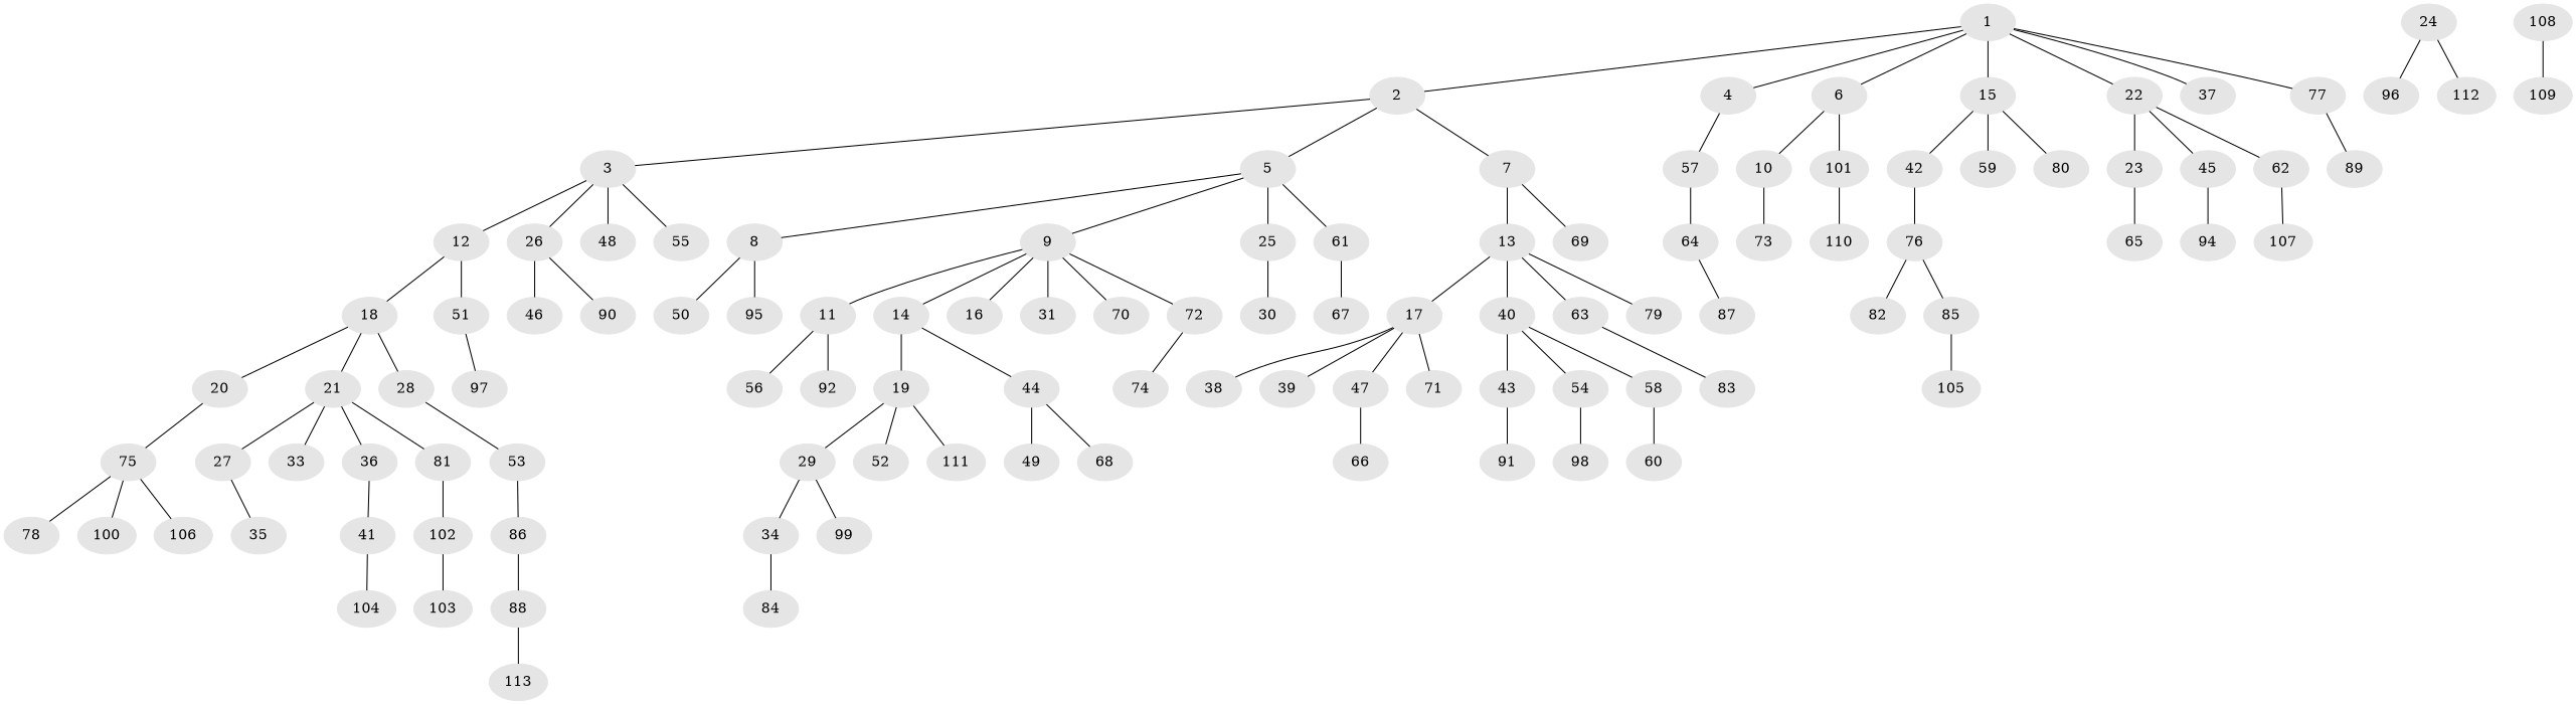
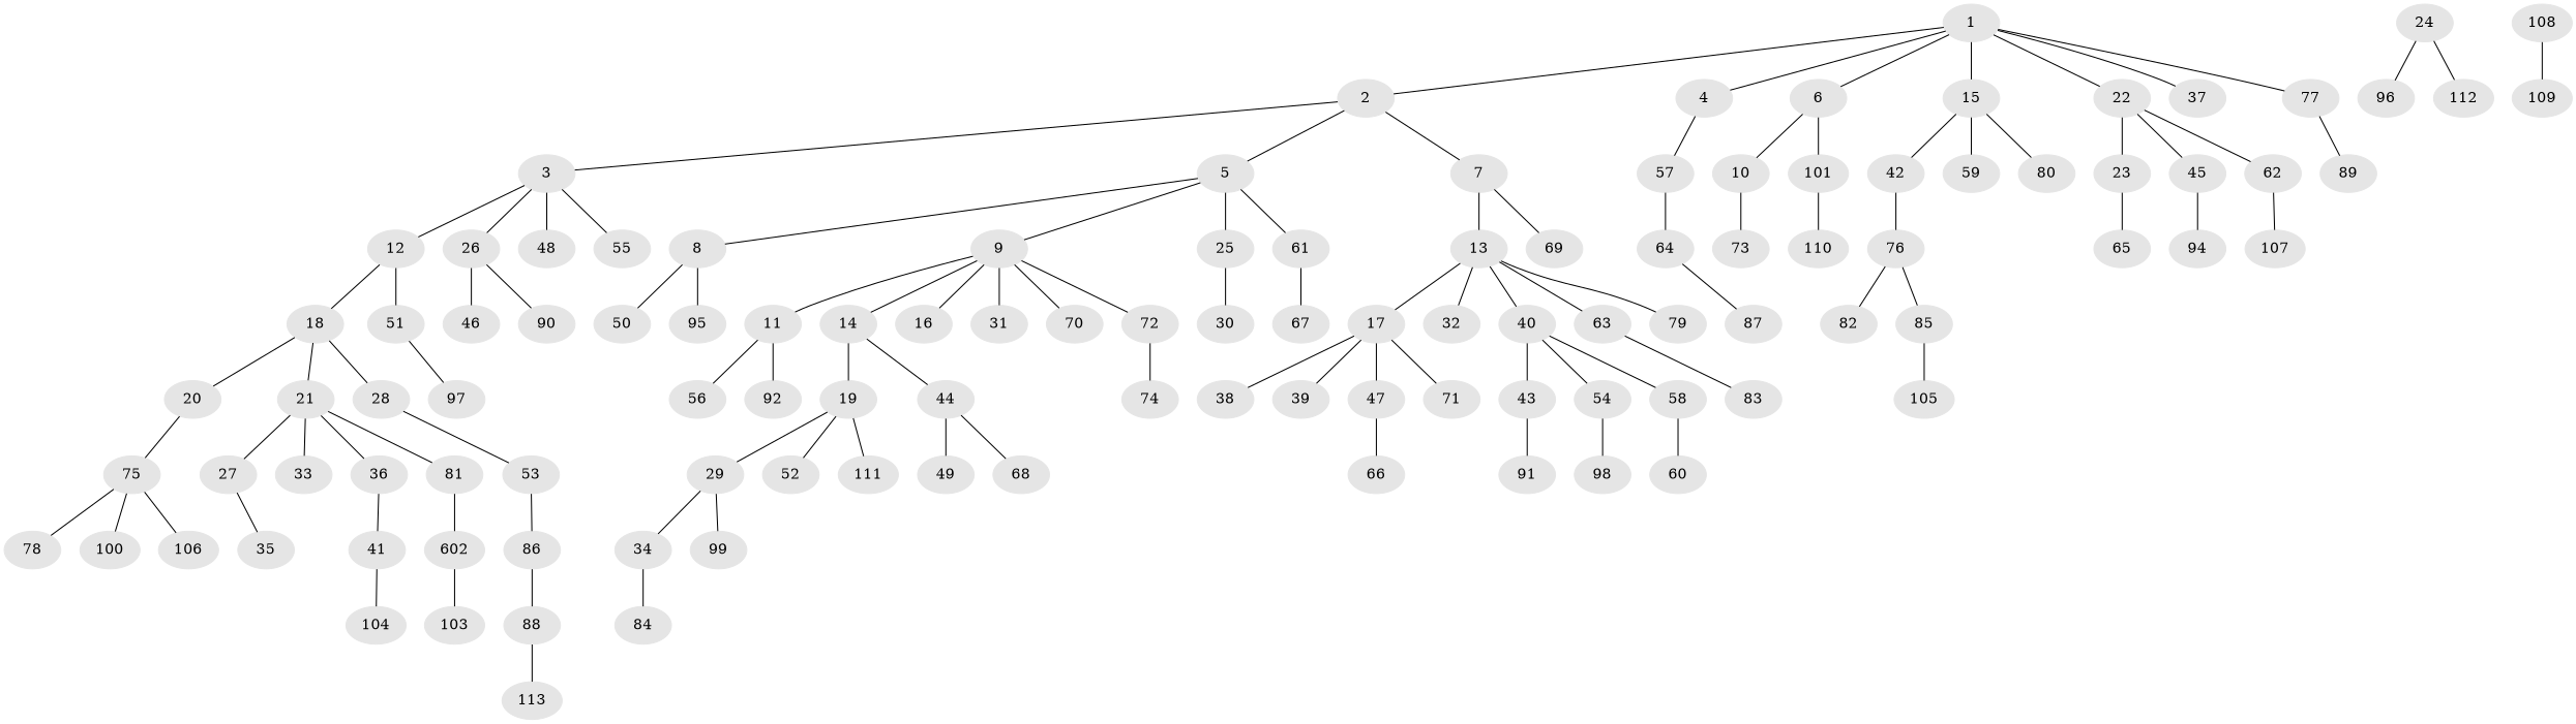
  graph {
    node [color=gray90 style=filled]
    1
    2
    4
    6
    15
    22
    37
    77
    3
    5
    7
    57
    10
    101
    42
    59
    80
    23
    45
    62
    65
    89
    12
    26
    48
    55
    8
    9
    25
    61
    13
    69
    18
    51
    46
    90
    24
    96
    112
    64
    50
    95
    11
    14
    16
    31
    70
    72
    30
    67
    73
    110
    17
+   32
    40
    63
    79
    108
    109
    56
    92
    19
    44
    74
    20
    21
    28
    97
    38
    39
    47
    71
    43
    54
    58
    83
    29
    52
    111
    49
    68
    76
    66
    75
    27
    33
    36
    81
    53
    34
    99
    78
    100
    106
    35
    41
-   102
+   102 [label=602]
    94
    107
    86
    84
    104
    91
    98
    60
    82
    85
    88
    87
    105
    103
    113
    1 -- 2
    1 -- 4
    1 -- 6
    1 -- 15
    1 -- 22
    1 -- 37
    1 -- 77
    2 -- 3
    2 -- 5
    2 -- 7
    4 -- 57
    6 -- 10
    6 -- 101
    15 -- 42
    15 -- 59
    15 -- 80
    22 -- 23
    22 -- 45
    22 -- 62
    77 -- 89
    3 -- 12
    3 -- 26
    3 -- 48
    3 -- 55
    5 -- 8
    5 -- 9
    5 -- 25
    5 -- 61
    7 -- 13
    7 -- 69
    57 -- 64
    10 -- 73
    101 -- 110
    42 -- 76
    23 -- 65
    45 -- 94
    62 -- 107
    12 -- 18
    12 -- 51
    26 -- 46
    26 -- 90
    8 -- 50
    8 -- 95
    9 -- 11
    9 -- 14
    9 -- 16
    9 -- 31
    9 -- 70
    9 -- 72
    25 -- 30
    61 -- 67
    13 -- 17
+   13 -- 32
    13 -- 40
    13 -- 63
    13 -- 79
    18 -- 20
    18 -- 21
    18 -- 28
    51 -- 97
    24 -- 96
    24 -- 112
    64 -- 87
    11 -- 56
    11 -- 92
    14 -- 19
    14 -- 44
    72 -- 74
    17 -- 38
    17 -- 39
    17 -- 47
    17 -- 71
    40 -- 43
    40 -- 54
    40 -- 58
    63 -- 83
    108 -- 109
    19 -- 29
    19 -- 52
    19 -- 111
    44 -- 49
    44 -- 68
    20 -- 75
    21 -- 27
    21 -- 33
    21 -- 36
    21 -- 81
    28 -- 53
    47 -- 66
    43 -- 91
    54 -- 98
    58 -- 60
    29 -- 34
    29 -- 99
    76 -- 82
    76 -- 85
    75 -- 78
    75 -- 100
    75 -- 106
    27 -- 35
    36 -- 41
    81 -- 102
    53 -- 86
    34 -- 84
    41 -- 104
    102 -- 103
    86 -- 88
    85 -- 105
    88 -- 113
  }
